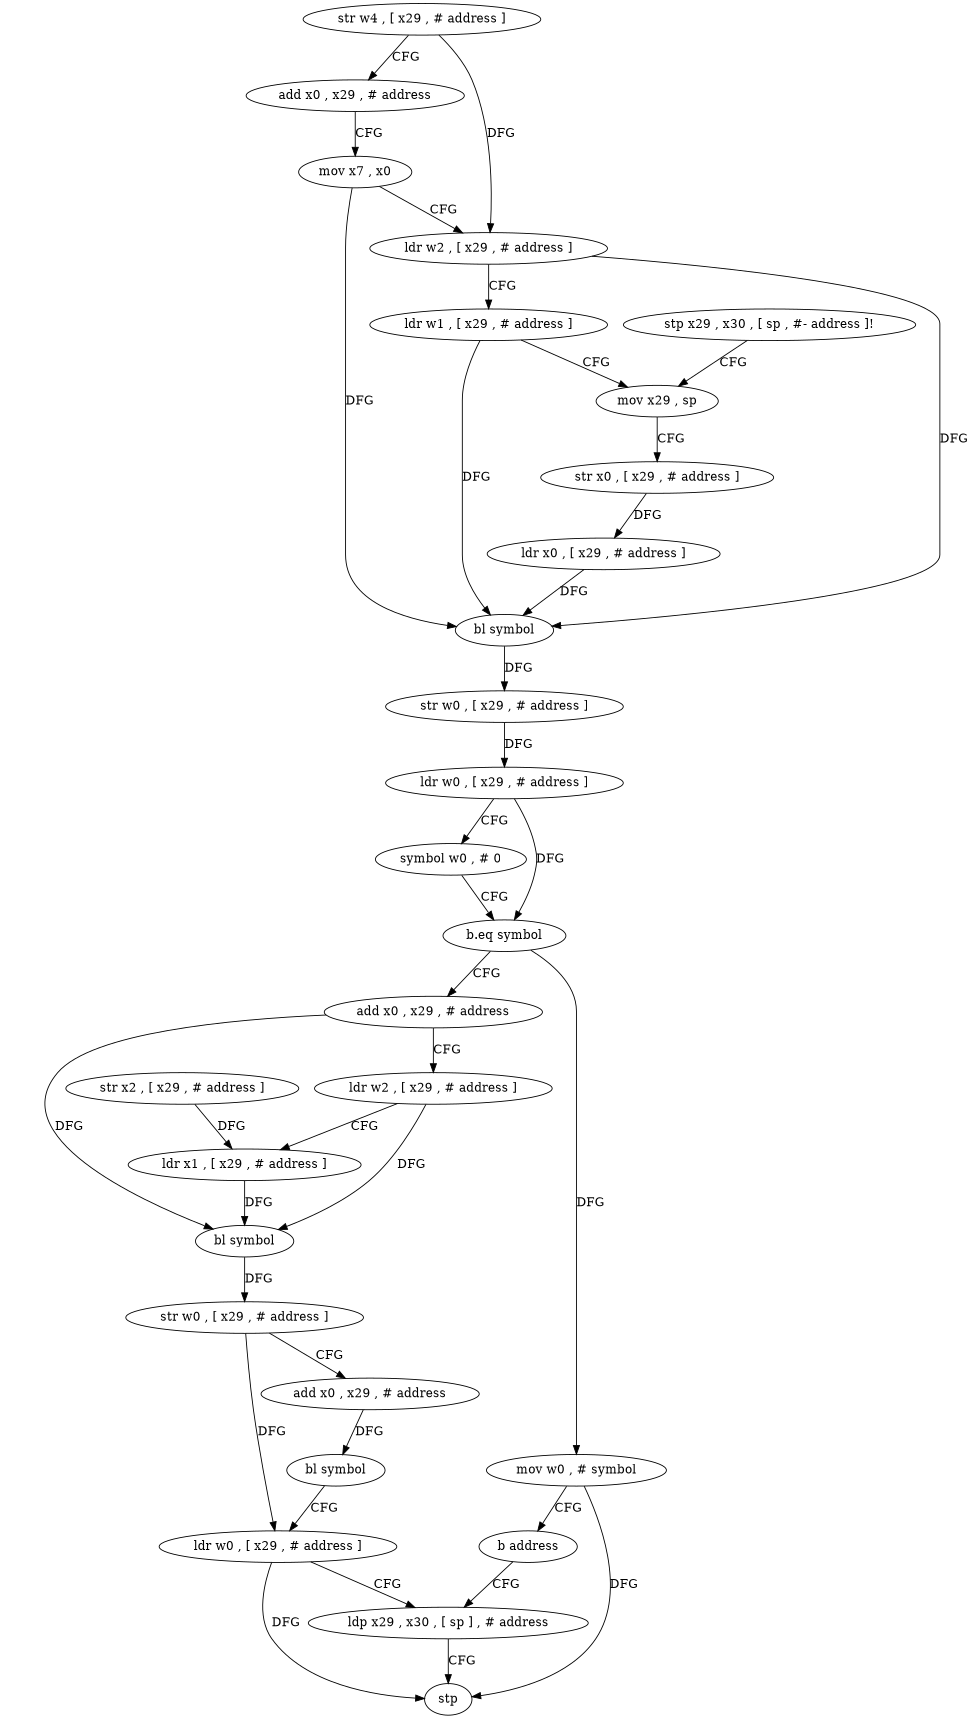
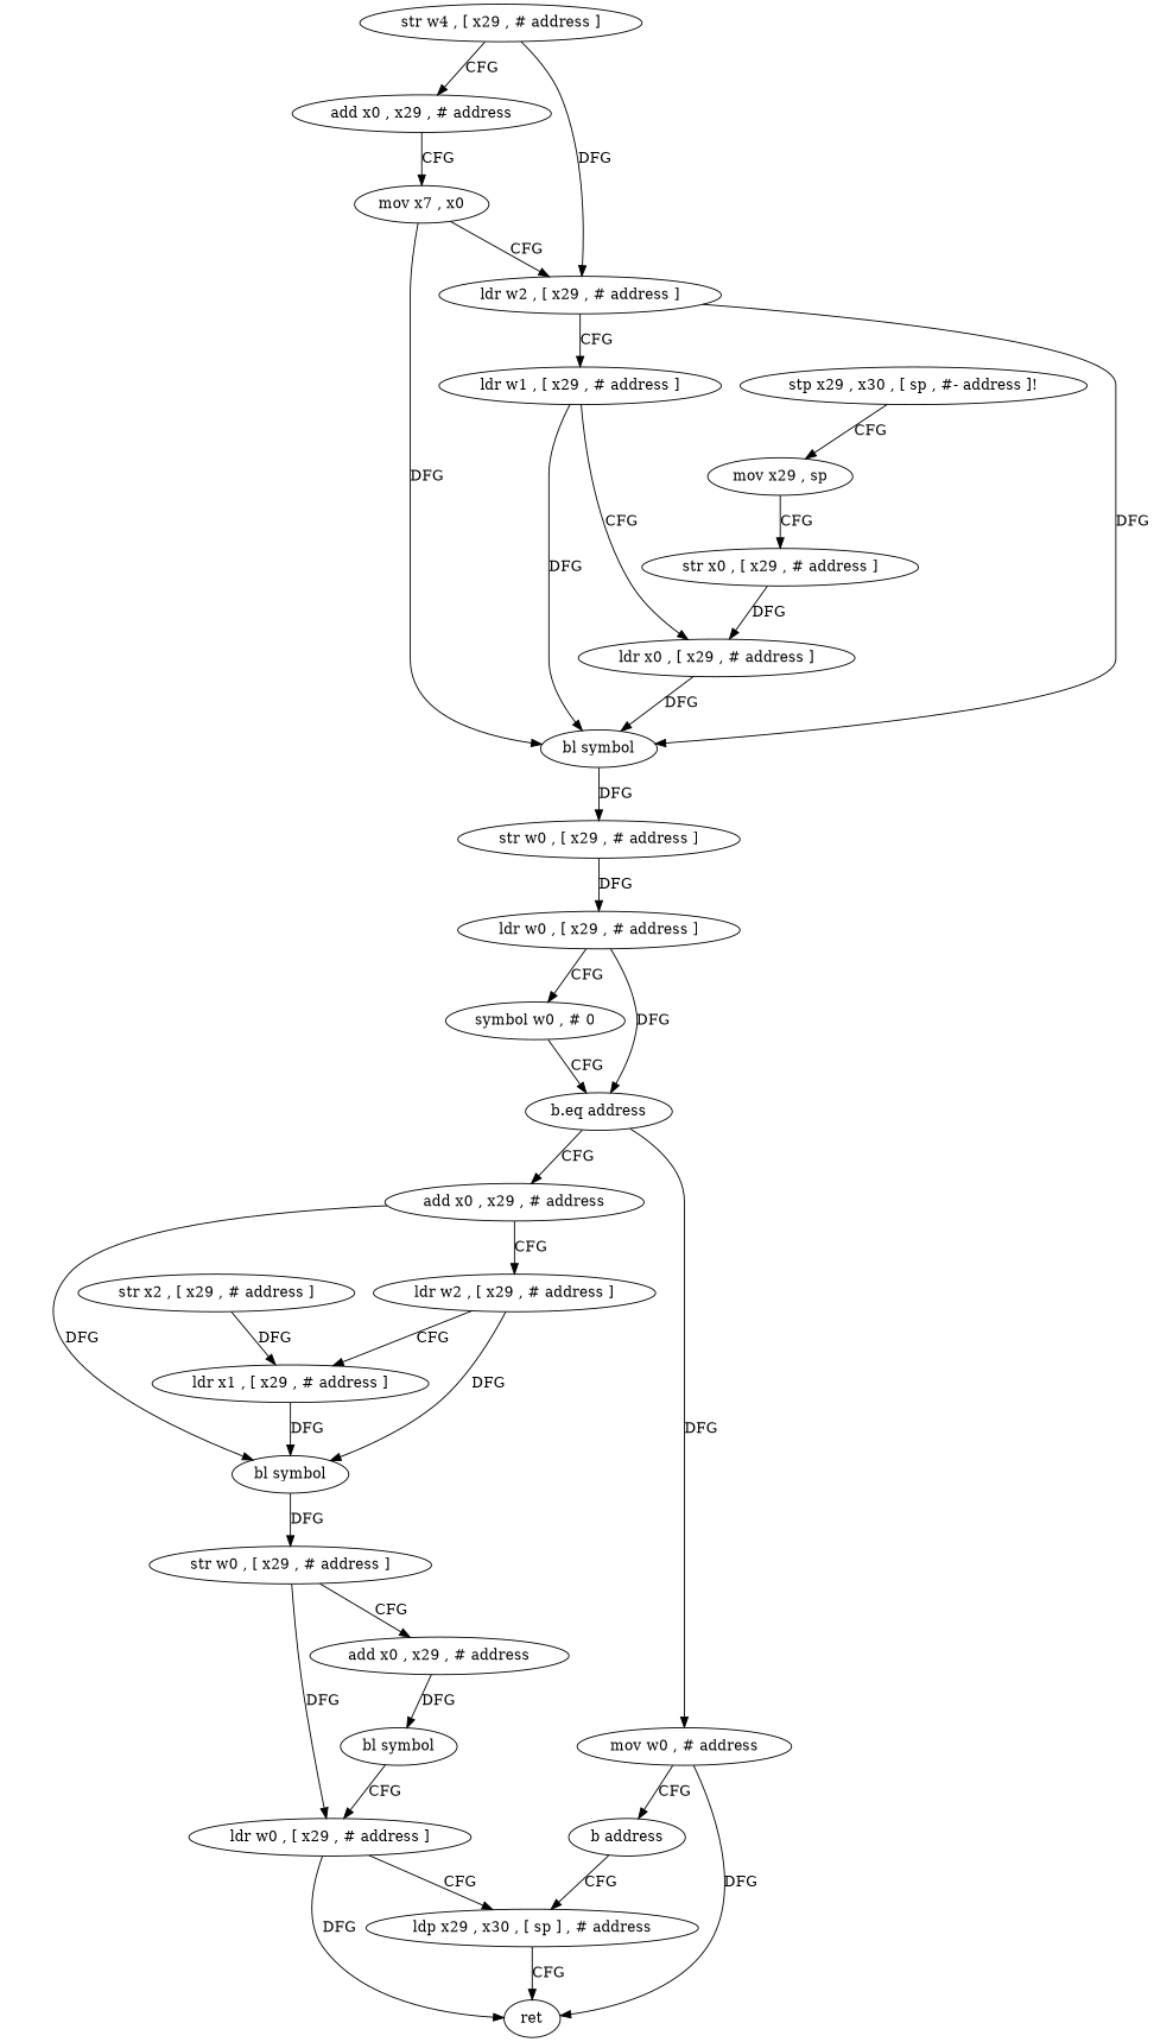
  digraph {
    n1 [label="stp x29 , x30 , [ sp , #- address ]!"]
    n2 [label="mov x29 , sp"]
    n3 [label="str x0 , [ x29 , # address ]"]
    n4 [label="ldr x0 , [ x29 , # address ]"]
    n5 [label="bl symbol"]
    n6 [label="str x2 , [ x29 , # address ]"]
    n7 [label="ldr x1 , [ x29 , # address ]"]
    n8 [label="ldr w1 , [ x29 , # address ]"]
    n9 [label="bl symbol"]
    n10 [label="str w4 , [ x29 , # address ]"]
    n11 [label="add x0 , x29 , # address"]
    n12 [label="ldr w2 , [ x29 , # address ]"]
    n13 [label="ldr w2 , [ x29 , # address ]"]
    n14 [label="mov x7 , x0"]
    n15 [label="str w0 , [ x29 , # address ]"]
    n16 [label="ldr w0 , [ x29 , # address ]"]
    n17 [label="symbol w0 , # 0"]
-   n18 [label="b.eq symbol"]
+   n18 [label="b.eq address"]
    n19 [label="add x0 , x29 , # address"]
-   n20 [label="mov w0 , # symbol"]
+   n20 [label="mov w0 , # address"]
    n21 [label="b address"]
-   n22 [label=stp]
+   n22 [label=ret]
    n23 [label="str w0 , [ x29 , # address ]"]
    n24 [label="ldp x29 , x30 , [ sp ] , # address"]
    n25 [label="add x0 , x29 , # address"]
    n26 [label="ldr w0 , [ x29 , # address ]"]
    n27 [label="bl symbol"]
    n1 -> n2 [label=CFG]
    n2 -> n3 [label=CFG]
    n3 -> n4 [label=DFG]
    n4 -> n5 [label=DFG]
    n5 -> n15 [label=DFG]
    n6 -> n7 [label=DFG]
    n7 -> n9 [label=DFG]
-   n8 -> n2 [label=CFG]
+   n8 -> n4 [label=CFG]
    n8 -> n5 [label=DFG]
    n9 -> n23 [label=DFG]
    n10 -> n11 [label=CFG]
    n10 -> n12 [label=DFG]
    n11 -> n14 [label=CFG]
    n12 -> n5 [label=DFG]
    n12 -> n8 [label=CFG]
    n13 -> n7 [label=CFG]
    n13 -> n9 [label=DFG]
    n14 -> n5 [label=DFG]
    n14 -> n12 [label=CFG]
    n15 -> n16 [label=DFG]
    n16 -> n17 [label=CFG]
    n16 -> n18 [label=DFG]
    n17 -> n18 [label=CFG]
    n18 -> n19 [label=CFG]
    n18 -> n20 [label=DFG]
    n19 -> n9 [label=DFG]
    n19 -> n13 [label=CFG]
    n20 -> n21 [label=CFG]
    n20 -> n22 [label=DFG]
    n21 -> n24 [label=CFG]
    n23 -> n25 [label=CFG]
    n23 -> n26 [label=DFG]
    n24 -> n22 [label=CFG]
    n25 -> n27 [label=DFG]
    n26 -> n22 [label=DFG]
    n26 -> n24 [label=CFG]
    n27 -> n26 [label=CFG]
  }
